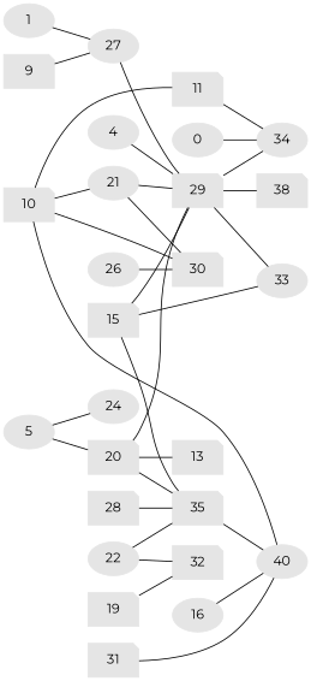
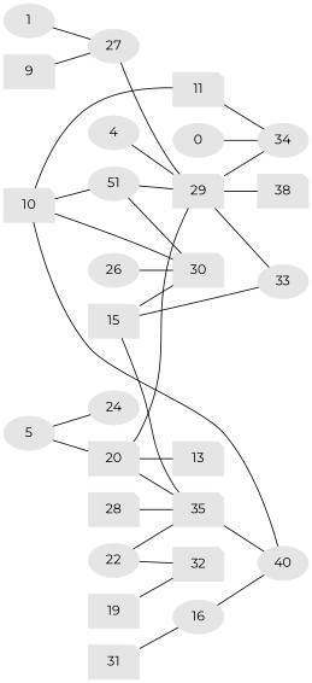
  graph {
    fontname=Montserrat
    rankdir=LR
    node [color=gray90 fontname=Montserrat shape=note style=filled]
    edge [fontname=Montserrat weight=1.0]
    1 [shape=ellipse]
    27 [shape=ellipse]
    29
    4 [shape=ellipse]
    34 [shape=ellipse]
    33 [shape=ellipse]
    38
    20
    5 [shape=ellipse]
    24 [shape=ellipse]
    35
    n12 [label=13]
    n13 [label=0 shape=ellipse]
    9
    10
    11
-   21 [shape=ellipse]
+   21 [shape=ellipse label=51]
    30
    40 [shape=ellipse]
    15
    32
    16 [shape=ellipse]
    26 [shape=ellipse]
    19
    22 [shape=ellipse]
    28
    31
    1 -- 27
    27 -- 29
    29 -- 34
    29 -- 33
    29 -- 38
    4 -- 29
    20 -- 29
    20 -- 35 [weight=2.0]
    20 -- n12
    5 -- 20
    5 -- 24
    35 -- 40
    n13 -- 34
    9 -- 27
    10 -- 11
    10 -- 21
    10 -- 30
    10 -- 40
    11 -- 34
    21 -- 29
    21 -- 30
-   15 -- 29
+   15 -- 30
    15 -- 33
    15 -- 35
    16 -- 40
    26 -- 30 [weight=2.0]
    19 -- 32
    22 -- 35
    22 -- 32
    28 -- 35
-   31 -- 40
+   31 -- 16
  }
